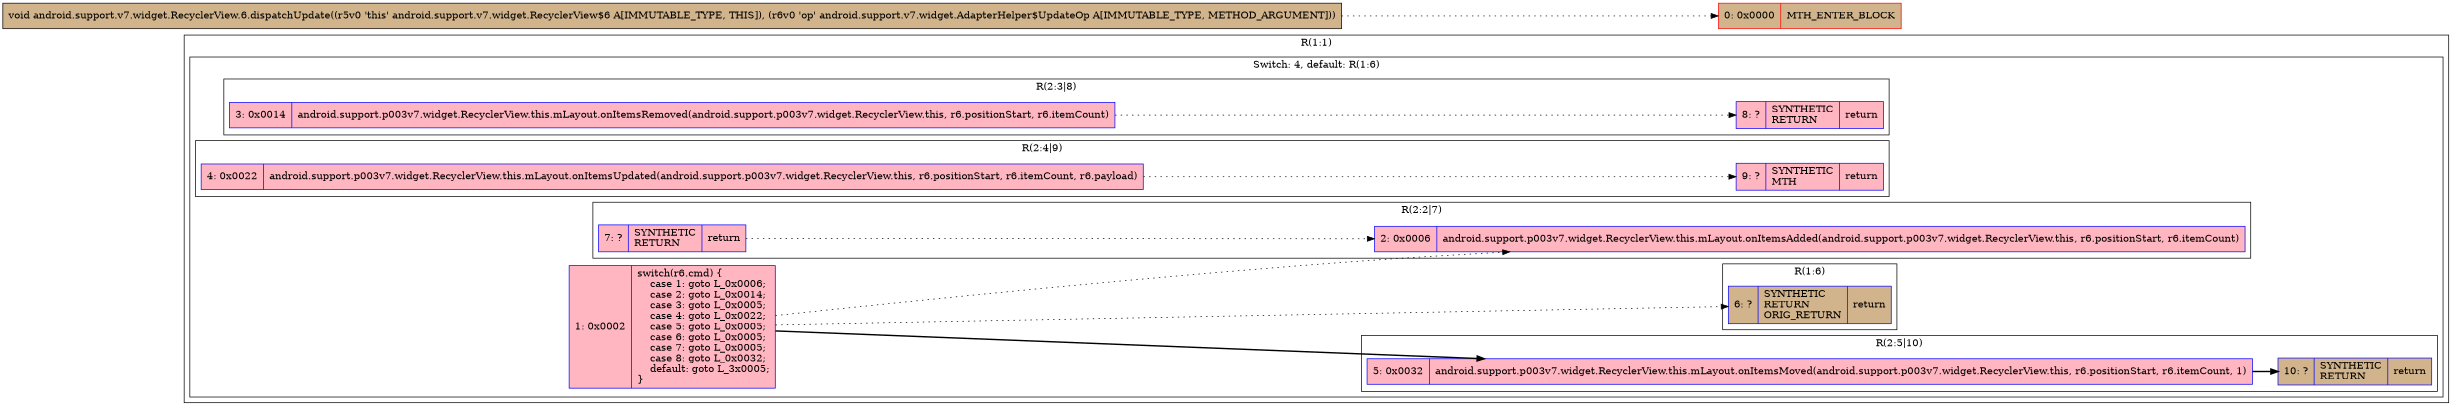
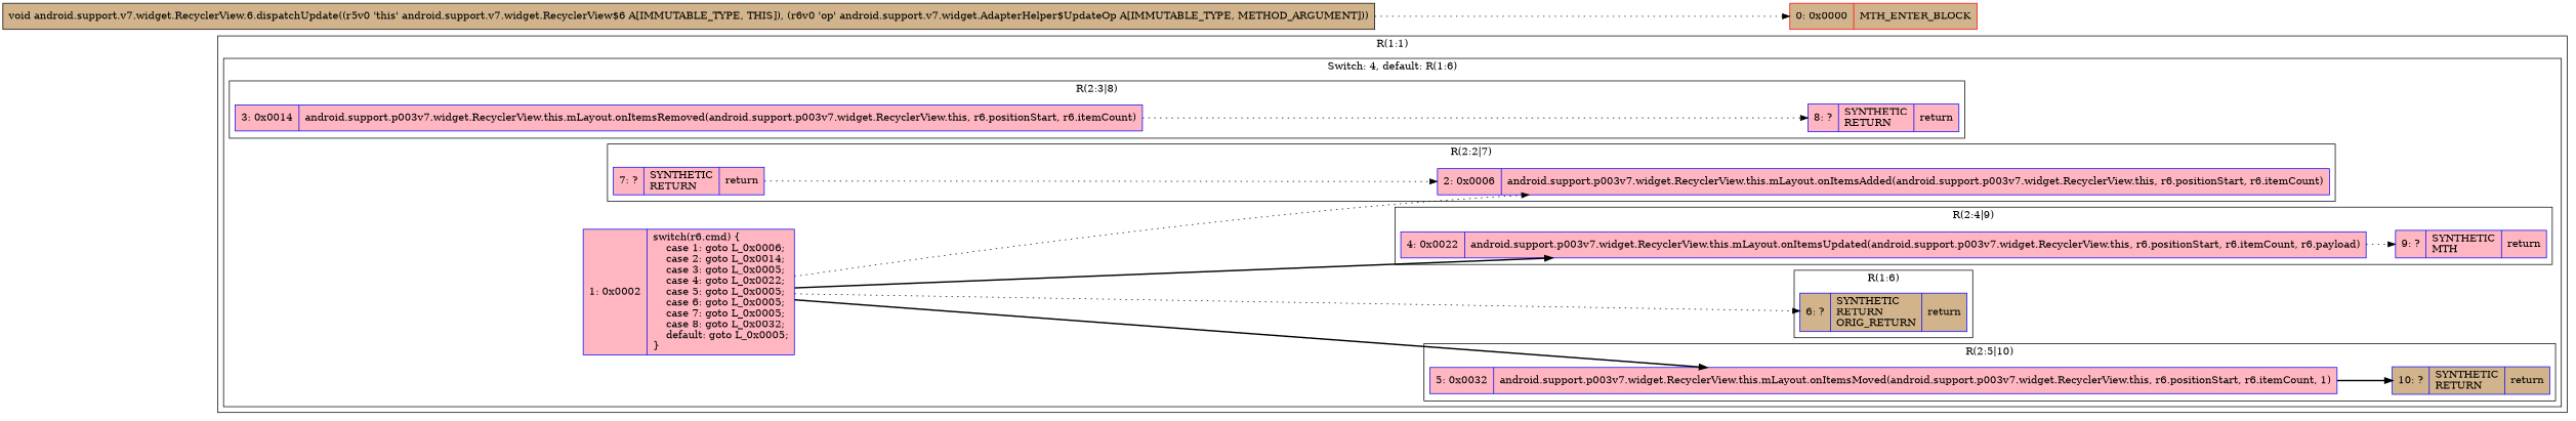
  digraph {
    rankdir=LR
    node [color=blue fillcolor=lightpink shape=record style=filled]
    edge [style=dotted]
    n1 [label="{2\:\ 0x0006|android.support.p003v7.widget.RecyclerView.this.mLayout.onItemsAdded(android.support.p003v7.widget.RecyclerView.this, r6.positionStart, r6.itemCount)\l}"]
    n2 [label="{7\:\ ?|SYNTHETIC\lRETURN\l|return\l}"]
    n3 [label="{3\:\ 0x0014|android.support.p003v7.widget.RecyclerView.this.mLayout.onItemsRemoved(android.support.p003v7.widget.RecyclerView.this, r6.positionStart, r6.itemCount)\l}"]
    n4 [label="{8\:\ ?|SYNTHETIC\lRETURN\l|return\l}"]
    n5 [label="{4\:\ 0x0022|android.support.p003v7.widget.RecyclerView.this.mLayout.onItemsUpdated(android.support.p003v7.widget.RecyclerView.this, r6.positionStart, r6.itemCount, r6.payload)\l}"]
    n6 [label="{9\:\ ?|SYNTHETIC\lMTH\l|return\l}"]
    n7 [label="{5\:\ 0x0032|android.support.p003v7.widget.RecyclerView.this.mLayout.onItemsMoved(android.support.p003v7.widget.RecyclerView.this, r6.positionStart, r6.itemCount, 1)\l}"]
    n8 [fillcolor=tan label="{10\:\ ?|SYNTHETIC\lRETURN\l|return\l}"]
    n9 [fillcolor=tan label="{6\:\ ?|SYNTHETIC\lRETURN\lORIG_RETURN\l|return\l}"]
-   n10 [label="{1\:\ 0x0002|switch(r6.cmd) \{\l    case 1: goto L_0x0006;\l    case 2: goto L_0x0014;\l    case 3: goto L_0x0005;\l    case 4: goto L_0x0022;\l    case 5: goto L_0x0005;\l    case 6: goto L_0x0005;\l    case 7: goto L_0x0005;\l    case 8: goto L_0x0032;\l    default: goto L_3x0005;\l\}\l}"]
+   n10 [label="{1\:\ 0x0002|switch(r6.cmd) \{\l    case 1: goto L_0x0006;\l    case 2: goto L_0x0014;\l    case 3: goto L_0x0005;\l    case 4: goto L_0x0022;\l    case 5: goto L_0x0005;\l    case 6: goto L_0x0005;\l    case 7: goto L_0x0005;\l    case 8: goto L_0x0032;\l    default: goto L_0x0005;\l\}\l}"]
    n11 [color=red fillcolor=tan label="{0\:\ 0x0000|MTH_ENTER_BLOCK\l}"]
    n12 [fillcolor=tan label="{void android.support.v7.widget.RecyclerView.6.dispatchUpdate((r5v0 'this' android.support.v7.widget.RecyclerView$6 A[IMMUTABLE_TYPE, THIS]), (r6v0 'op' android.support.v7.widget.AdapterHelper$UpdateOp A[IMMUTABLE_TYPE, METHOD_ARGUMENT])) }" color=""]
    subgraph cluster_1 {
      label="R(1:1)"
      subgraph cluster_2 {
        label="Switch: 4, default: R(1:6)"
        n10
        subgraph cluster_3 {
          label="R(2:2|7)"
          n1
          n2
        }
        subgraph cluster_4 {
          label="R(2:3|8)"
          n3
          n4
        }
        subgraph cluster_5 {
          label="R(2:4|9)"
          n5
          n6
        }
        subgraph cluster_6 {
          label="R(2:5|10)"
          n7
          n8
        }
        subgraph cluster_7 {
          label="R(1:6)"
          n9
        }
      }
    }
    n2 -> n1
    n3 -> n4
    n5 -> n6
    n7 -> n8 [style=bold]
    n10 -> n1
+   n10 -> n5 [style=bold]
    n10 -> n7 [style=bold]
    n10 -> n9
    n12 -> n11
  }
